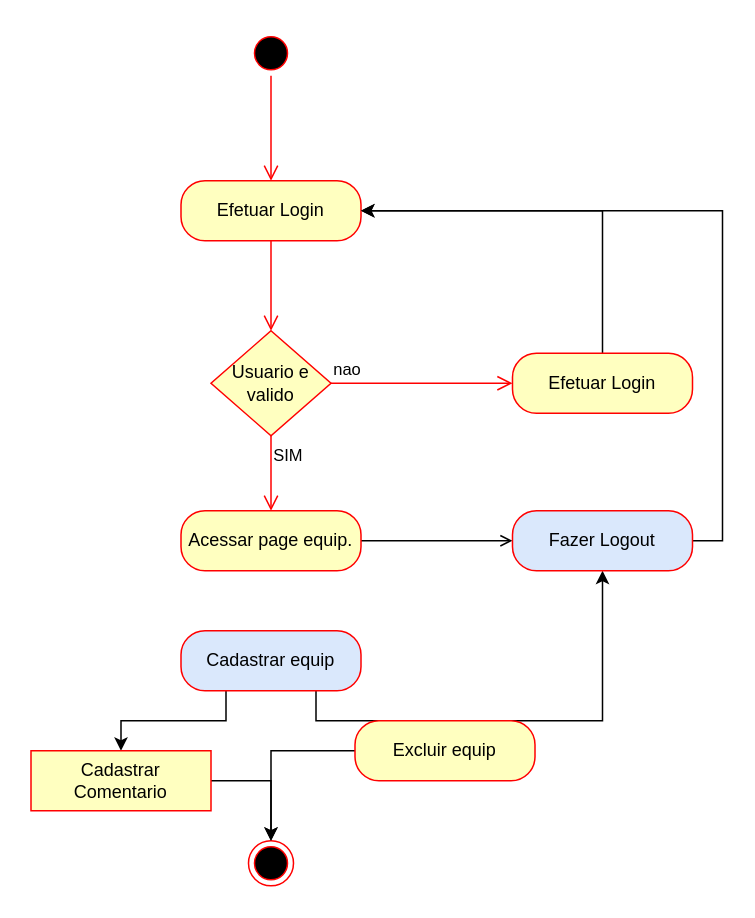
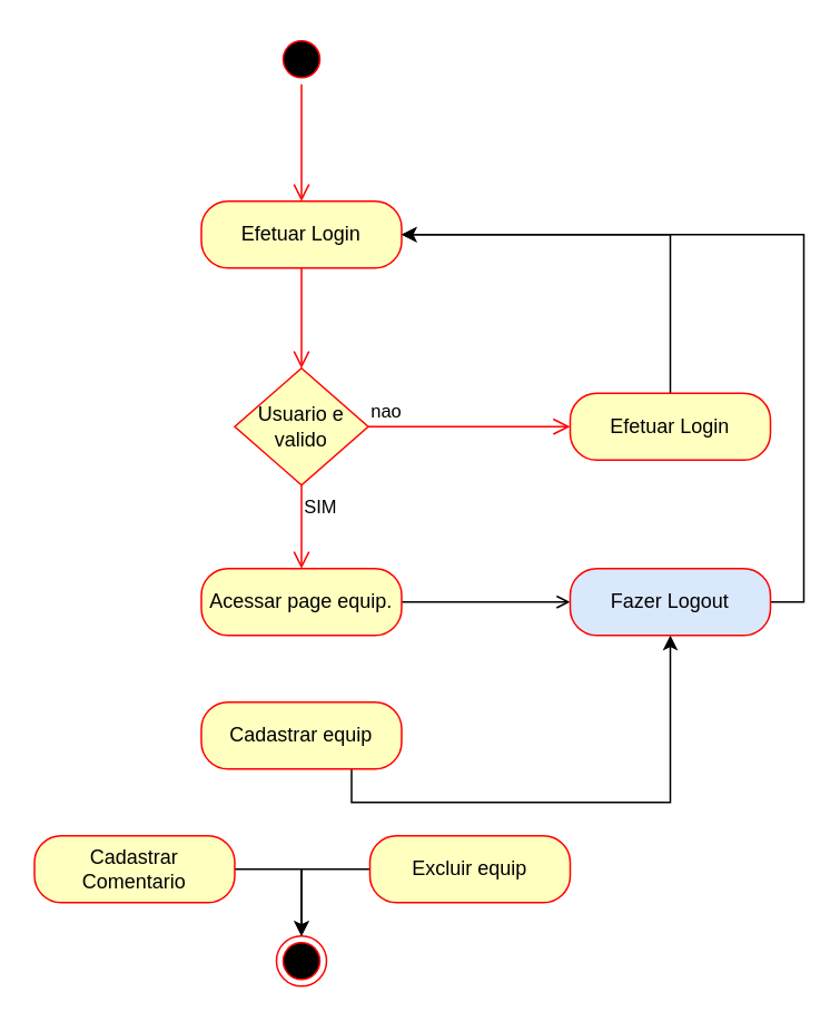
  <mxCell id="0" />
  <mxCell id="1" parent="0" />
  <mxCell id="2" value="" style="ellipse;html=1;shape=startState;fillColor=#000000;strokeColor=#ff0000;" vertex="1" parent="1"><mxGeometry x="165" width="30" height="30" as="geometry" y="20" /></mxCell>
  <mxCell id="3" value="" style="edgeStyle=orthogonalEdgeStyle;html=1;verticalAlign=bottom;endArrow=open;endSize=8;strokeColor=#ff0000;rounded=0;entryX=0.5;entryY=0;entryDx=0;entryDy=0;" edge="1" source="2" parent="1" target="5"><mxGeometry relative="1" as="geometry"><mxPoint x="180" y="110" as="targetPoint" /></mxGeometry></mxCell>
  <mxCell id="4" value="" style="ellipse;html=1;shape=endState;fillColor=#000000;strokeColor=#ff0000;" vertex="1" parent="1"><mxGeometry x="165" y="560" width="30" height="30" as="geometry" /></mxCell>
  <mxCell id="5" value="Efetuar Login" style="rounded=1;whiteSpace=wrap;html=1;arcSize=40;fontColor=#000000;fillColor=#ffffc0;strokeColor=#ff0000;" vertex="1" parent="1"><mxGeometry x="120" y="120" width="120" height="40" as="geometry" /></mxCell>
  <mxCell id="6" value="" style="edgeStyle=orthogonalEdgeStyle;html=1;verticalAlign=bottom;endArrow=open;endSize=8;strokeColor=#ff0000;rounded=0;" edge="1" source="5" parent="1"><mxGeometry relative="1" as="geometry"><mxPoint x="180" y="220" as="targetPoint" /></mxGeometry></mxCell>
  <mxCell id="7" value="Usuario e valido" style="rhombus;whiteSpace=wrap;html=1;fillColor=#ffffc0;strokeColor=#ff0000;" vertex="1" parent="1"><mxGeometry x="140" y="220" width="80" height="70" as="geometry" /></mxCell>
  <mxCell id="8" value="nao" style="edgeStyle=orthogonalEdgeStyle;html=1;align=left;verticalAlign=bottom;endArrow=open;endSize=8;strokeColor=#ff0000;rounded=0;" edge="1" source="7" parent="1"><mxGeometry x="-1" relative="1" as="geometry"><mxPoint x="341" y="255" as="targetPoint" /></mxGeometry></mxCell>
  <mxCell id="9" value="SIM" style="edgeStyle=orthogonalEdgeStyle;html=1;align=left;verticalAlign=top;endArrow=open;endSize=8;strokeColor=#ff0000;rounded=0;" edge="1" source="7" parent="1"><mxGeometry x="-1" relative="1" as="geometry"><mxPoint x="180" y="340" as="targetPoint" /></mxGeometry></mxCell>
  <mxCell id="10" style="edgeStyle=orthogonalEdgeStyle;rounded=0;orthogonalLoop=1;jettySize=auto;html=1;entryX=1;entryY=0.5;entryDx=0;entryDy=0;" edge="1" parent="1" source="11" target="5"><mxGeometry relative="1" as="geometry"><Array as="points"><mxPoint x="401" y="140" /></Array></mxGeometry></mxCell>
  <mxCell id="11" value="Efetuar Login" style="rounded=1;whiteSpace=wrap;html=1;arcSize=40;fontColor=#000000;fillColor=#ffffc0;strokeColor=#ff0000;" vertex="1" parent="1"><mxGeometry x="341" y="235" width="120" height="40" as="geometry" /></mxCell>
  <mxCell id="12" style="edgeStyle=orthogonalEdgeStyle;rounded=0;orthogonalLoop=1;jettySize=auto;html=1;exitX=1;exitY=0.5;exitDx=0;exitDy=0;endArrow=open;" edge="1" parent="1" source="13" target="22"><mxGeometry relative="1" as="geometry" /></mxCell>
  <mxCell id="13" value="Acessar page equip." style="rounded=1;whiteSpace=wrap;html=1;arcSize=40;fontColor=#000000;fillColor=#ffffc0;strokeColor=#ff0000;" vertex="1" parent="1"><mxGeometry x="120" y="340" width="120" height="40" as="geometry" /></mxCell>
- <mxCell id="14" style="edgeStyle=orthogonalEdgeStyle;rounded=0;orthogonalLoop=1;jettySize=auto;html=1;exitX=0.25;exitY=1;exitDx=0;exitDy=0;" edge="1" parent="1" source="16" target="20"><mxGeometry relative="1" as="geometry" /></mxCell>
  <mxCell id="15" style="edgeStyle=orthogonalEdgeStyle;rounded=0;orthogonalLoop=1;jettySize=auto;html=1;exitX=0.75;exitY=1;exitDx=0;exitDy=0;" edge="1" parent="1" source="16" target="22"><mxGeometry relative="1" as="geometry" /></mxCell>
- <mxCell id="16" value="Cadastrar equip" style="rounded=1;whiteSpace=wrap;html=1;arcSize=40;fontColor=#000000;fillColor=#dae8fc;strokeColor=#ff0000;" vertex="1" parent="1"><mxGeometry x="120" y="420" width="120" height="40" as="geometry" /></mxCell>
+ <mxCell id="16" value="Cadastrar equip" style="rounded=1;whiteSpace=wrap;html=1;arcSize=40;fontColor=#000000;fillColor=#ffffc0;strokeColor=#ff0000;" vertex="1" parent="1"><mxGeometry x="120" y="420" width="120" height="40" as="geometry" /></mxCell>
  <mxCell id="17" style="edgeStyle=orthogonalEdgeStyle;rounded=0;orthogonalLoop=1;jettySize=auto;html=1;" edge="1" parent="1" source="18" target="4"><mxGeometry relative="1" as="geometry" /></mxCell>
- <mxCell id="18" value="Excluir equip" style="rounded=1;whiteSpace=wrap;html=1;arcSize=40;fontColor=#000000;fillColor=#ffffc0;strokeColor=#ff0000;" vertex="1" parent="1"><mxGeometry x="236" y="480" width="120" height="40" as="geometry" /></mxCell>
+ <mxCell id="18" value="Excluir equip" style="rounded=1;whiteSpace=wrap;html=1;arcSize=40;fontColor=#000000;fillColor=#ffffc0;strokeColor=#ff0000;" vertex="1" parent="1"><mxGeometry x="221" y="500" width="120" height="40" as="geometry" /></mxCell>
  <mxCell id="19" style="edgeStyle=orthogonalEdgeStyle;rounded=0;orthogonalLoop=1;jettySize=auto;html=1;" edge="1" parent="1" source="20" target="4"><mxGeometry relative="1" as="geometry" /></mxCell>
- <mxCell id="20" value="Cadastrar Comentario" style="whiteSpace=wrap;html=1;arcSize=40;fontColor=#000000;fillColor=#ffffc0;strokeColor=#ff0000;rounded=0;" vertex="1" parent="1"><mxGeometry x="20" y="500" width="120" height="40" as="geometry" /></mxCell>
+ <mxCell id="20" value="Cadastrar Comentario" style="rounded=1;whiteSpace=wrap;html=1;arcSize=40;fontColor=#000000;fillColor=#ffffc0;strokeColor=#ff0000;" vertex="1" parent="1"><mxGeometry x="20" y="500" width="120" height="40" as="geometry" /></mxCell>
  <mxCell id="21" style="edgeStyle=orthogonalEdgeStyle;rounded=0;orthogonalLoop=1;jettySize=auto;html=1;exitX=1;exitY=0.5;exitDx=0;exitDy=0;" edge="1" parent="1" source="22" target="5"><mxGeometry relative="1" as="geometry"><Array as="points"><mxPoint x="481" y="360" /><mxPoint x="481" y="140" /></Array></mxGeometry></mxCell>
  <mxCell id="22" value="Fazer Logout" style="rounded=1;whiteSpace=wrap;html=1;arcSize=40;fontColor=#000000;fillColor=#dae8fc;strokeColor=#ff0000;" vertex="1" parent="1"><mxGeometry x="341" y="340" width="120" height="40" as="geometry" /></mxCell>
